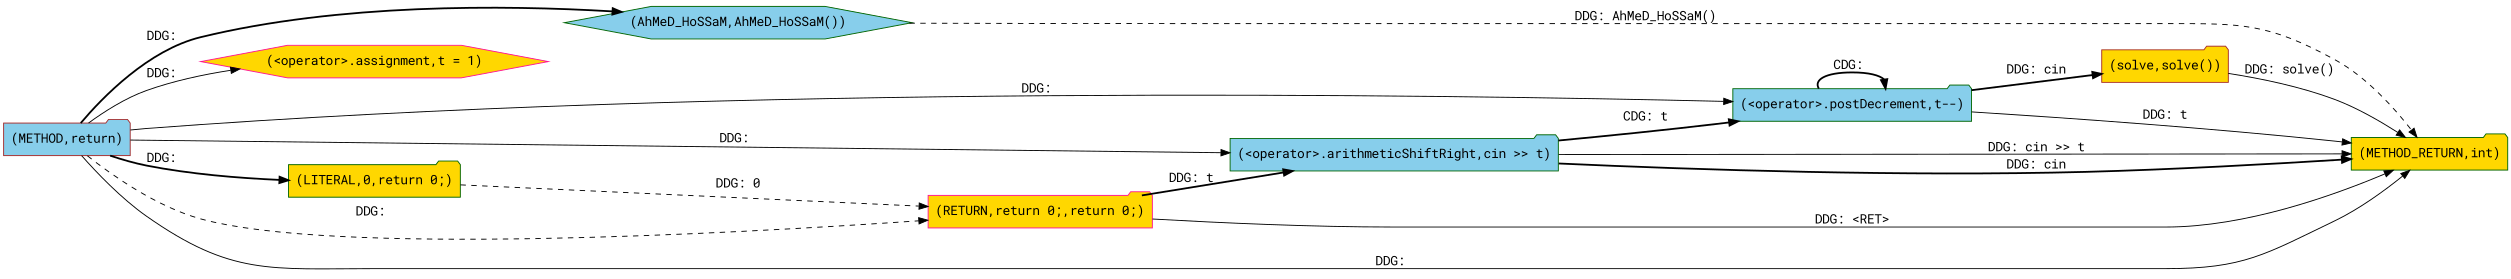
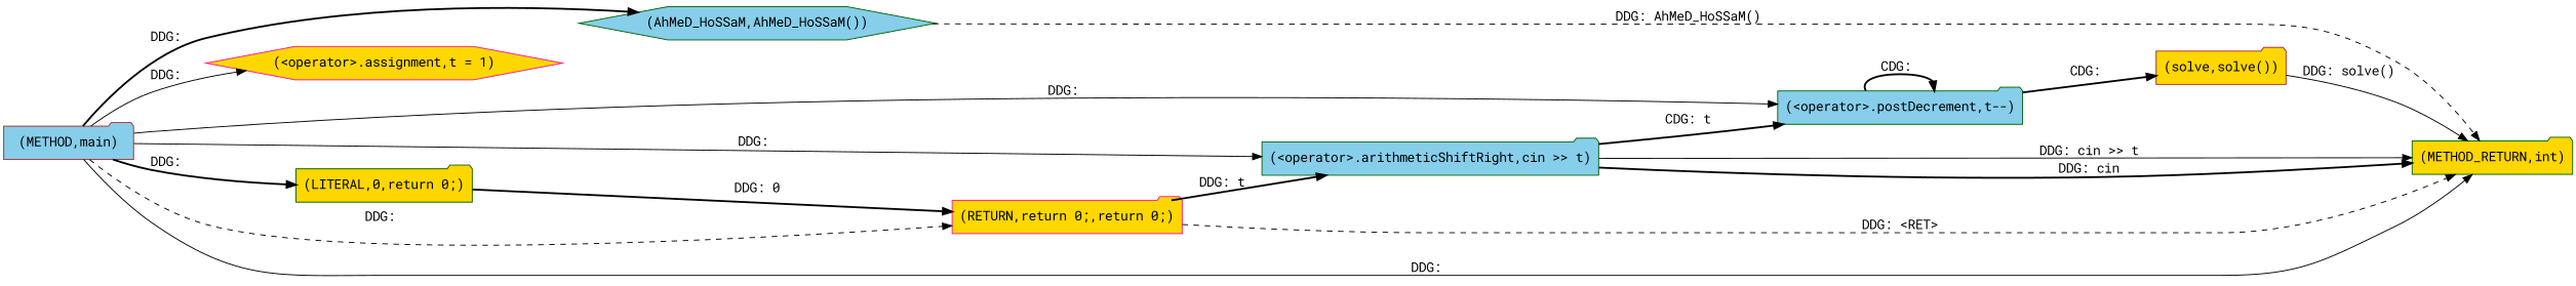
  digraph {
    fontname="Roboto Mono"
    rankdir=LR
    node [color=darkgreen fillcolor=gold fontname="Roboto Mono" shape=folder style=filled]
    edge [fontname="Roboto Mono" style=bold]
-   n1 [color=brown fillcolor=skyblue label="(METHOD,return)"]
+   n1 [color=brown fillcolor=skyblue label="(METHOD,main)"]
    n2 [fillcolor=skyblue label="(AhMeD_HoSSaM,AhMeD_HoSSaM())" shape=hexagon]
    n3 [color=deeppink label="(<operator>.assignment,t = 1)" shape=hexagon]
    n4 [fillcolor=skyblue label="(<operator>.arithmeticShiftRight,cin >> t)"]
    n5 [color=deeppink label="(RETURN,return 0;,return 0;)"]
    n6 [fillcolor=skyblue label="(<operator>.postDecrement,t--)"]
    n7 [label="(LITERAL,0,return 0;)"]
    n8 [label="(METHOD_RETURN,int)"]
    n9 [color=brown label="(solve,solve())"]
    n1 -> n2 [label="DDG: "]
    n1 -> n3 [label="DDG: " style=solid]
    n1 -> n4 [label="DDG: " style=solid]
    n1 -> n5 [label="DDG: " style=dashed]
    n1 -> n6 [label="DDG: " style=solid]
    n1 -> n7 [label="DDG: "]
    n1 -> n8 [label="DDG: " style=solid]
    n2 -> n8 [label="DDG: AhMeD_HoSSaM()" style=dashed]
    n4 -> n6 [label="CDG: t"]
    n4 -> n8 [label="DDG: cin >> t" style=solid]
    n4 -> n8 [label="DDG: cin"]
    n5 -> n4 [label="DDG: t"]
-   n5 -> n8 [label="DDG: <RET>" style=solid]
+   n5 -> n8 [label="DDG: <RET>" style=dashed]
    n6 -> n6 [label="CDG: "]
-   n6 -> n8 [label="DDG: t" style=solid]
-   n6 -> n9 [label="DDG: cin"]
-   n7 -> n5 [label="DDG: 0" style=dashed]
+   n6 -> n9 [label="CDG: "]
+   n7 -> n5 [label="DDG: 0"]
    n9 -> n8 [label="DDG: solve()" style=solid]
  }
